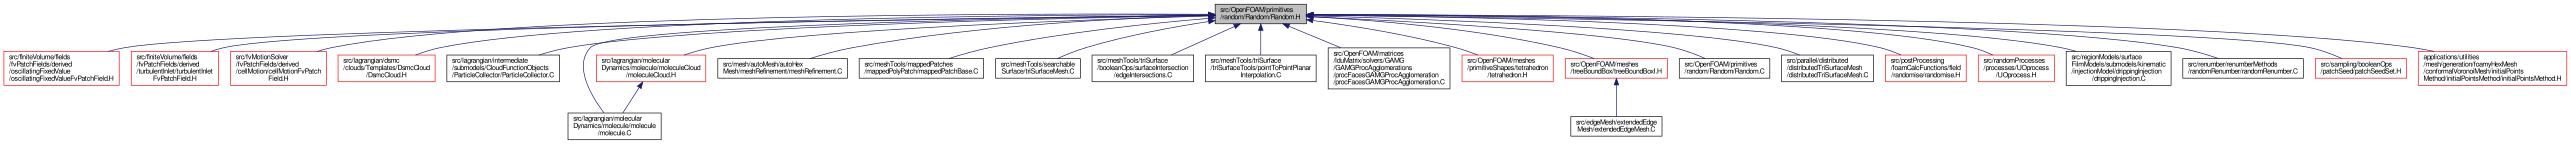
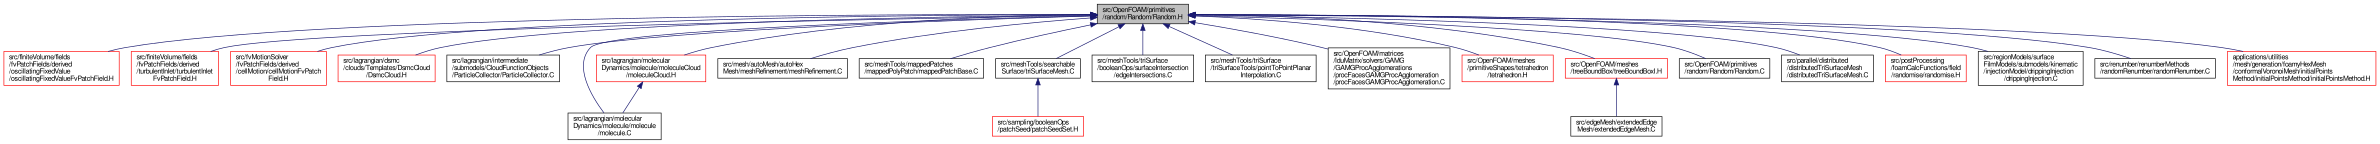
  digraph {
    node [color=black fontname=FreeSans fontsize=10 shape=record]
    edge [color=midnightblue dir=back fontname=FreeSans fontsize=10 labelfontname=FreeSans labelfontsize=10 style=solid]
    n1 [fillcolor=grey75 fontcolor=black height=0.2 label="src/OpenFOAM/primitives\l/random/Random/Random.H" style=filled width=0.4]
    n2 [color=red height=0.2 label="src/finiteVolume/fields\l/fvPatchFields/derived\l/oscillatingFixedValue\l/oscillatingFixedValueFvPatchField.H" width=0.4]
    n3 [color=red height=0.2 label="src/finiteVolume/fields\l/fvPatchFields/derived\l/turbulentInlet/turbulentInlet\lFvPatchField.H" width=0.4]
    n4 [color=red height=0.2 label="src/fvMotionSolver\l/fvPatchFields/derived\l/cellMotion/cellMotionFvPatch\lField.H" width=0.4]
    n5 [color=red height=0.2 label="src/lagrangian/dsmc\l/clouds/Templates/DsmcCloud\l/DsmcCloud.H" width=0.4]
    n6 [height=0.2 label="src/lagrangian/intermediate\l/submodels/CloudFunctionObjects\l/ParticleCollector/ParticleCollector.C" width=0.4]
    n7 [height=0.2 label="src/lagrangian/molecular\lDynamics/molecule/molecule\l/molecule.C" width=0.4]
    n8 [color=red height=0.2 label="src/lagrangian/molecular\lDynamics/molecule/moleculeCloud\l/moleculeCloud.H" width=0.4]
    n9 [height=0.2 label="src/mesh/autoMesh/autoHex\lMesh/meshRefinement/meshRefinement.C" width=0.4]
    n10 [height=0.2 label="src/meshTools/mappedPatches\l/mappedPolyPatch/mappedPatchBase.C" width=0.4]
    n11 [height=0.2 label="src/meshTools/searchable\lSurface/triSurfaceMesh.C" width=0.4]
    n12 [height=0.2 label="src/meshTools/triSurface\l/booleanOps/surfaceIntersection\l/edgeIntersections.C" width=0.4]
    n13 [height=0.2 label="src/meshTools/triSurface\l/triSurfaceTools/pointToPointPlanar\lInterpolation.C" width=0.4]
    n14 [height=0.2 label="src/OpenFOAM/matrices\l/lduMatrix/solvers/GAMG\l/GAMGProcAgglomerations\l/procFacesGAMGProcAgglomeration\l/procFacesGAMGProcAgglomeration.C" width=0.4]
    n15 [color=red height=0.2 label="src/OpenFOAM/meshes\l/primitiveShapes/tetrahedron\l/tetrahedron.H" width=0.4]
    n16 [color=red height=0.2 label="src/OpenFOAM/meshes\l/treeBoundBox/treeBoundBoxI.H" width=0.4]
    n17 [height=0.2 label="src/OpenFOAM/primitives\l/random/Random/Random.C" width=0.4]
    n18 [height=0.2 label="src/parallel/distributed\l/distributedTriSurfaceMesh\l/distributedTriSurfaceMesh.C" width=0.4]
    n19 [color=red height=0.2 label="src/postProcessing\l/foamCalcFunctions/field\l/randomise/randomise.H" width=0.4]
-   n20 [color=red height=0.2 label="src/randomProcesses\l/processes/UOprocess\l/UOprocess.H" width=0.4]
    n21 [height=0.2 label="src/regionModels/surface\lFilmModels/submodels/kinematic\l/injectionModel/drippingInjection\l/drippingInjection.C" width=0.4]
    n22 [height=0.2 label="src/renumber/renumberMethods\l/randomRenumber/randomRenumber.C" width=0.4]
    n23 [color=red height=0.2 label="src/sampling/booleanOps\l/patchSeed/patchSeedSet.H" width=0.4]
    n24 [color=red height=0.2 label="applications/utilities\l/mesh/generation/foamyHexMesh\l/conformalVoronoiMesh/initialPoints\lMethod/initialPointsMethod/initialPointsMethod.H" width=0.4]
    n25 [height=0.2 label="src/edgeMesh/extendedEdge\lMesh/extendedEdgeMesh.C" width=0.4]
    n1 -> n2
    n1 -> n3
    n1 -> n4
    n1 -> n5
    n1 -> n6
    n1 -> n7
    n1 -> n8
    n1 -> n9
    n1 -> n10
    n1 -> n11
    n1 -> n12
    n1 -> n13
    n1 -> n14
    n1 -> n15
    n1 -> n16
    n1 -> n17
    n1 -> n18
    n1 -> n19
-   n1 -> n20
    n1 -> n21
    n1 -> n22
-   n1 -> n23
+   n11 -> n23
    n1 -> n24
    n8 -> n7
    n16 -> n25
  }
